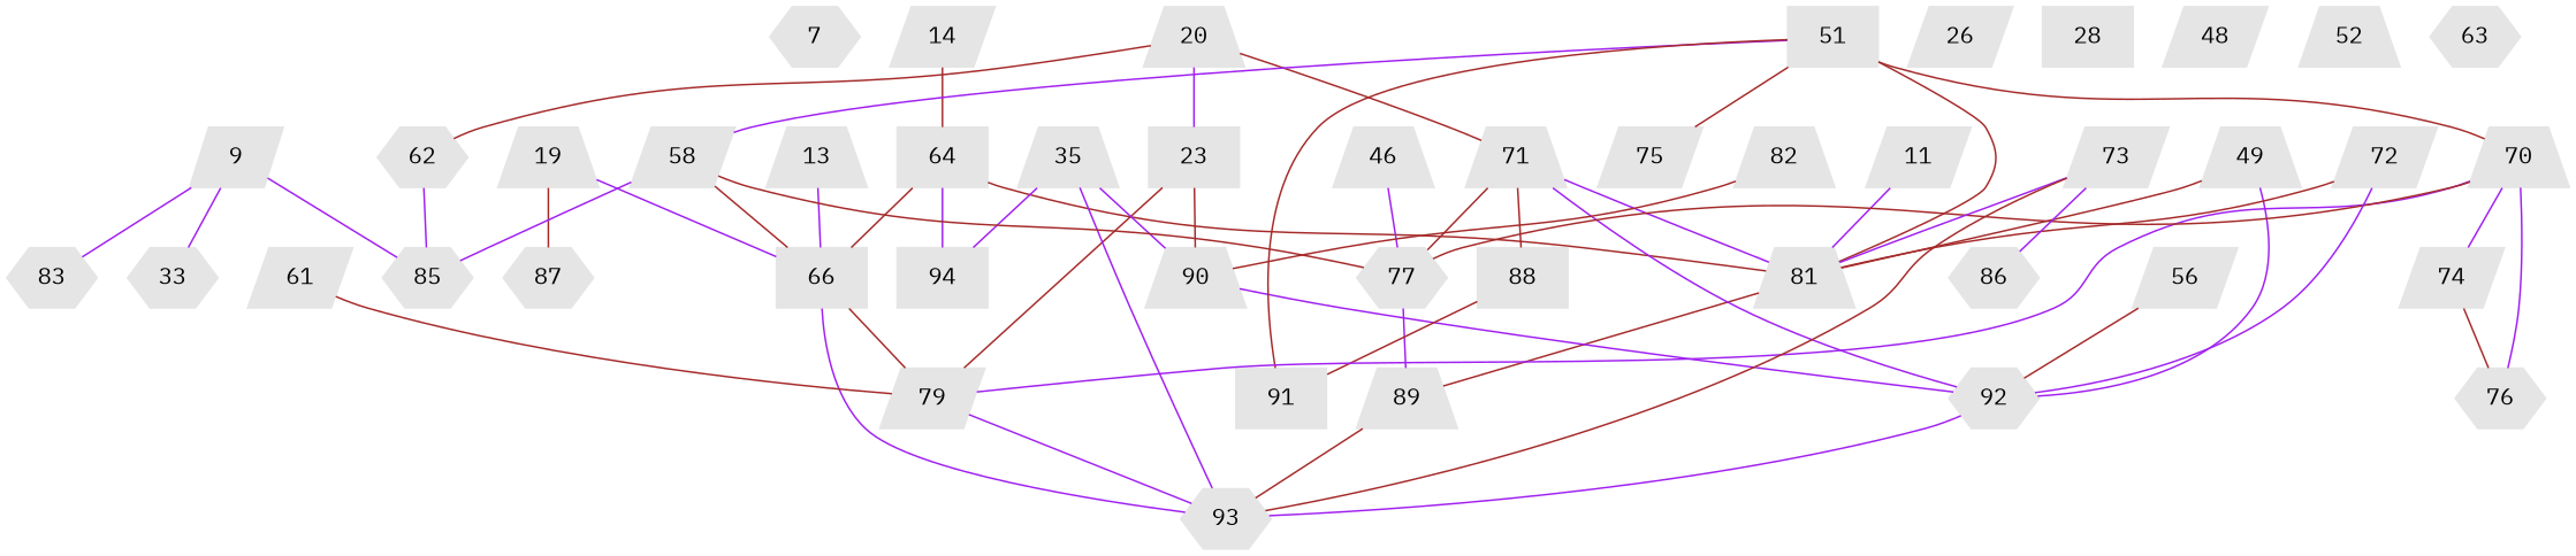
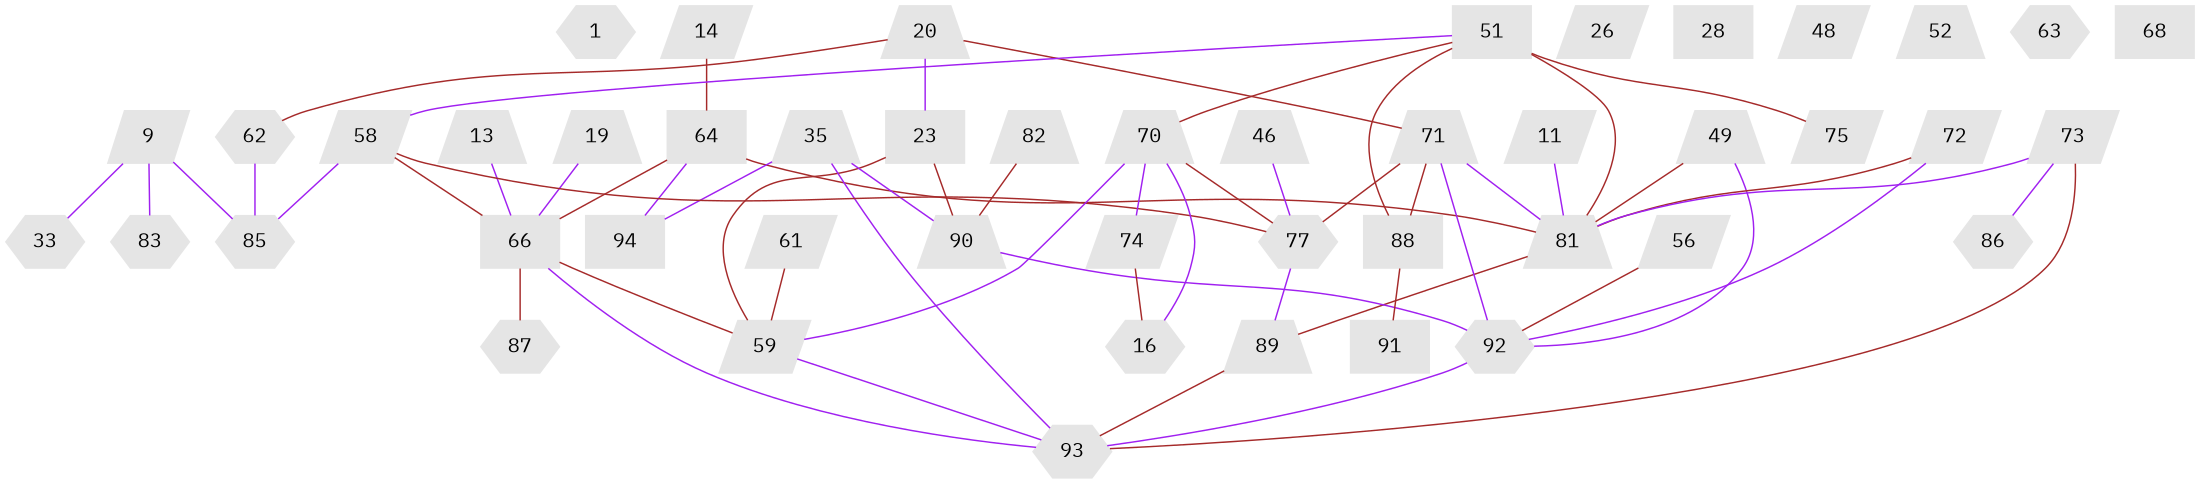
  graph {
    fontname="IBM Plex Mono"
    node [color=gray90 fontname="IBM Plex Mono" shape=parallelogram style=filled]
    edge [color=purple fontname="IBM Plex Mono"]
-   7 [shape=hexagon]
+   7 [shape=hexagon label=1]
    33 [shape=hexagon]
    9
    83 [shape=hexagon]
    85 [shape=hexagon super="+38"]
    81 [shape=trapezium super="+57+69+22+31"]
    89 [shape=trapezium super="+37+47"]
    11
    66 [shape=box super="+60+2"]
    93 [shape=hexagon super="+39+80"]
-   79 [super="+21+29+78"]
+   79 [super="+21+29+78" label=59]
    87 [shape=hexagon super="+40"]
    13 [shape=trapezium]
    64 [shape=box]
    14
    94 [shape=box super="+4"]
    19 [shape=trapezium]
    20 [shape=trapezium super="+12"]
    23 [shape=box super="+1"]
    62 [shape=hexagon]
    71 [shape=trapezium super="+6"]
    90 [shape=trapezium super="+24"]
    77 [shape=hexagon super="+55"]
    92 [shape=hexagon super="+25"]
    88 [shape=box super="+54+84"]
    26
    28 [shape=box]
    35 [shape=trapezium]
    46 [shape=trapezium]
    48
    49 [shape=trapezium super="+3+41"]
    51 [shape=box super="+27+43"]
    58 [super="+16+5+36"]
    70 [shape=trapezium super="+67"]
    75
    74
-   76 [shape=hexagon]
+   76 [shape=hexagon label=16]
    91 [shape=box]
    52 [shape=trapezium super="+42"]
    56
    61
    63 [shape=hexagon]
+   68 [shape=box super="+10+30+34"]
    72
    73 [super="+8+15"]
    86 [shape=hexagon]
    82 [shape=trapezium super="+50"]
    9 -- 33
    9 -- 83
    9 -- 85 [weight=2]
    81 -- 89 [color=brown]
    89 -- 93 [color=brown weight=2]
    11 -- 81
    66 -- 93
    66 -- 79 [color=brown weight=2]
-   19 -- 87 [color=brown weight=2]
+   66 -- 87 [color=brown weight=2]
    79 -- 93
    13 -- 66
    64 -- 81 [color=brown]
    64 -- 66 [color=brown]
    64 -- 94 [weight=2]
    14 -- 64 [color=brown]
    19 -- 66
    20 -- 23 [weight=2]
    20 -- 62 [color=brown]
    20 -- 71 [color=brown]
    23 -- 79 [color=brown]
    23 -- 90 [color=brown weight=2]
    62 -- 85
    71 -- 81
    71 -- 77 [color=brown weight=2]
    71 -- 92 [weight=2]
    71 -- 88 [color=brown]
    90 -- 92
    77 -- 89
    92 -- 93
    88 -- 91 [color=brown]
    35 -- 93 [weight=2]
    35 -- 94
    35 -- 90 [weight=2]
    46 -- 77
    49 -- 81 [color=brown]
    49 -- 92
    51 -- 81 [color=brown weight=2]
-   51 -- 91 [color=brown]
+   51 -- 88 [color=brown]
    51 -- 58
    51 -- 70 [color=brown]
    51 -- 75 [color=brown]
    58 -- 85
    58 -- 66 [color=brown]
    58 -- 77 [color=brown]
    70 -- 79
    70 -- 77 [color=brown]
    70 -- 74
    70 -- 76
    74 -- 76 [color=brown]
    56 -- 92 [color=brown]
    61 -- 79 [color=brown]
    72 -- 81 [color=brown]
    72 -- 92
    73 -- 81
    73 -- 93 [color=brown]
    73 -- 86
    82 -- 90 [color=brown]
  }
